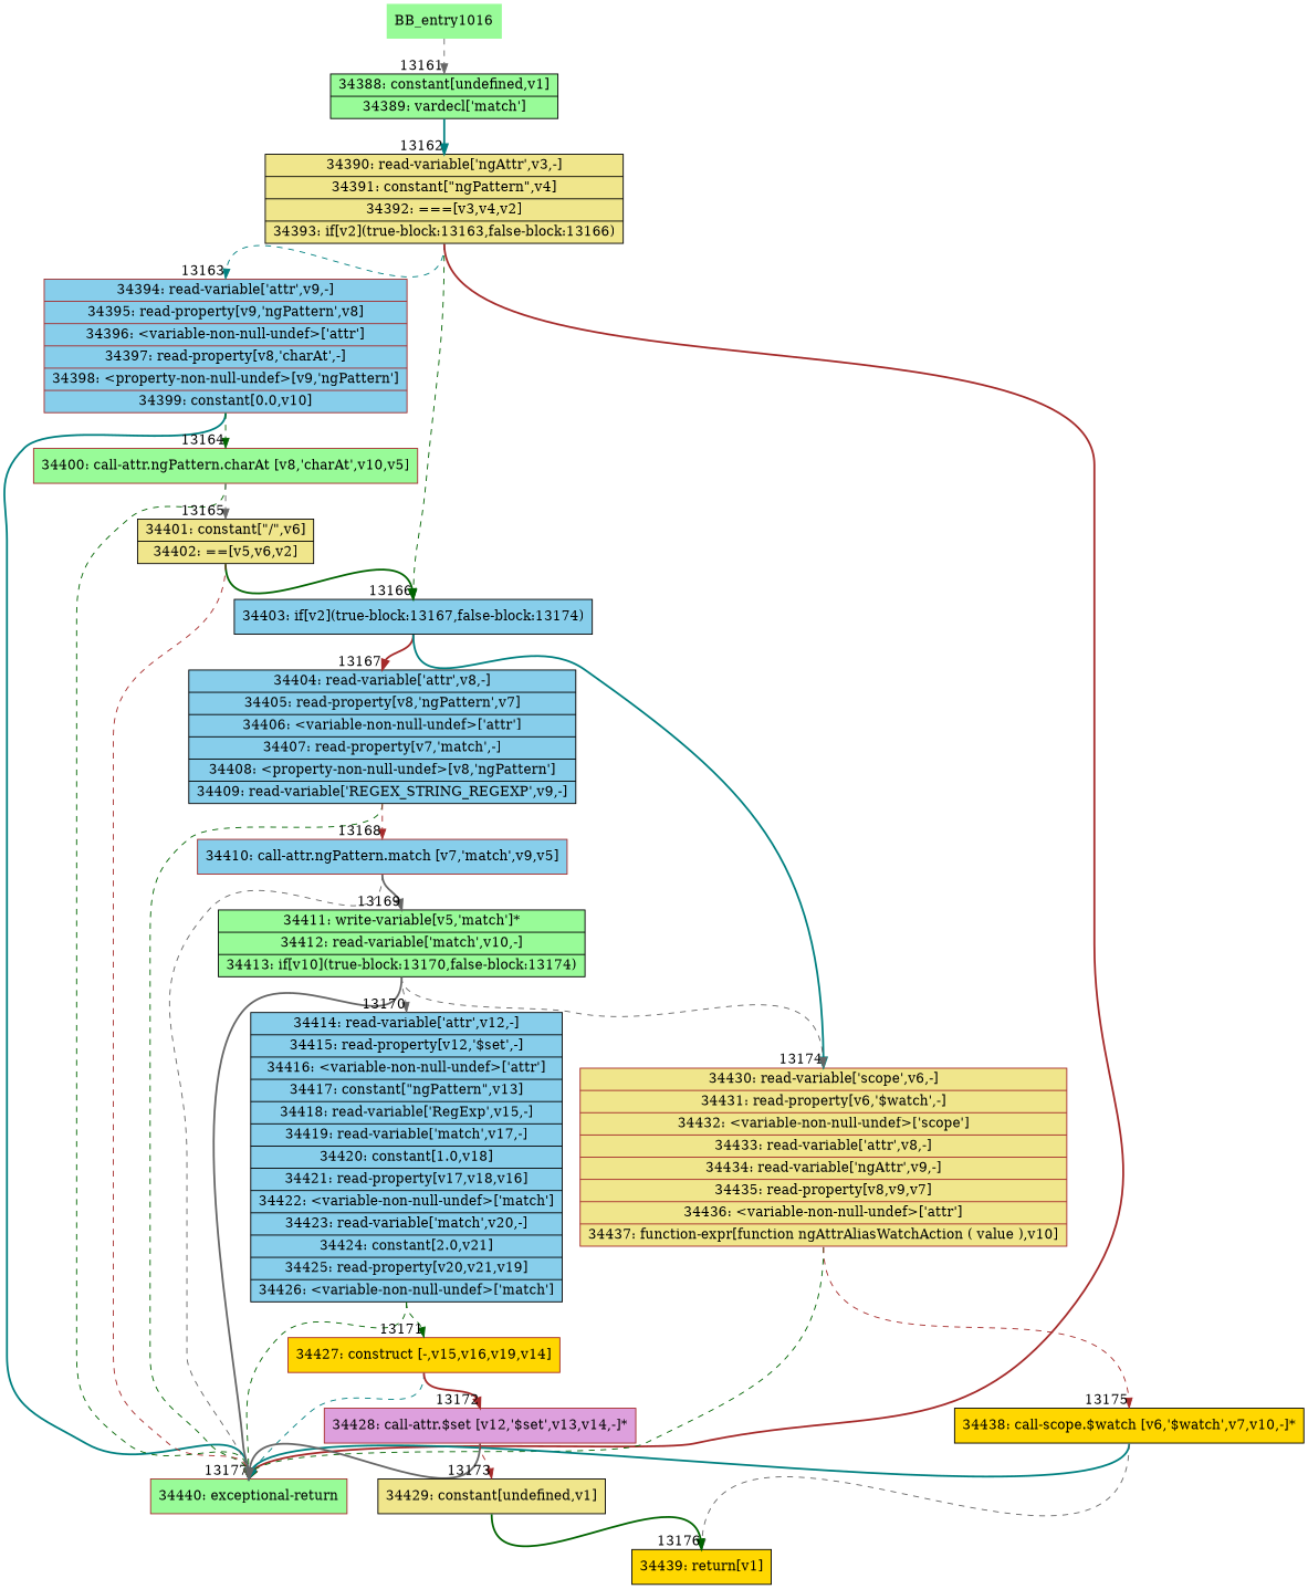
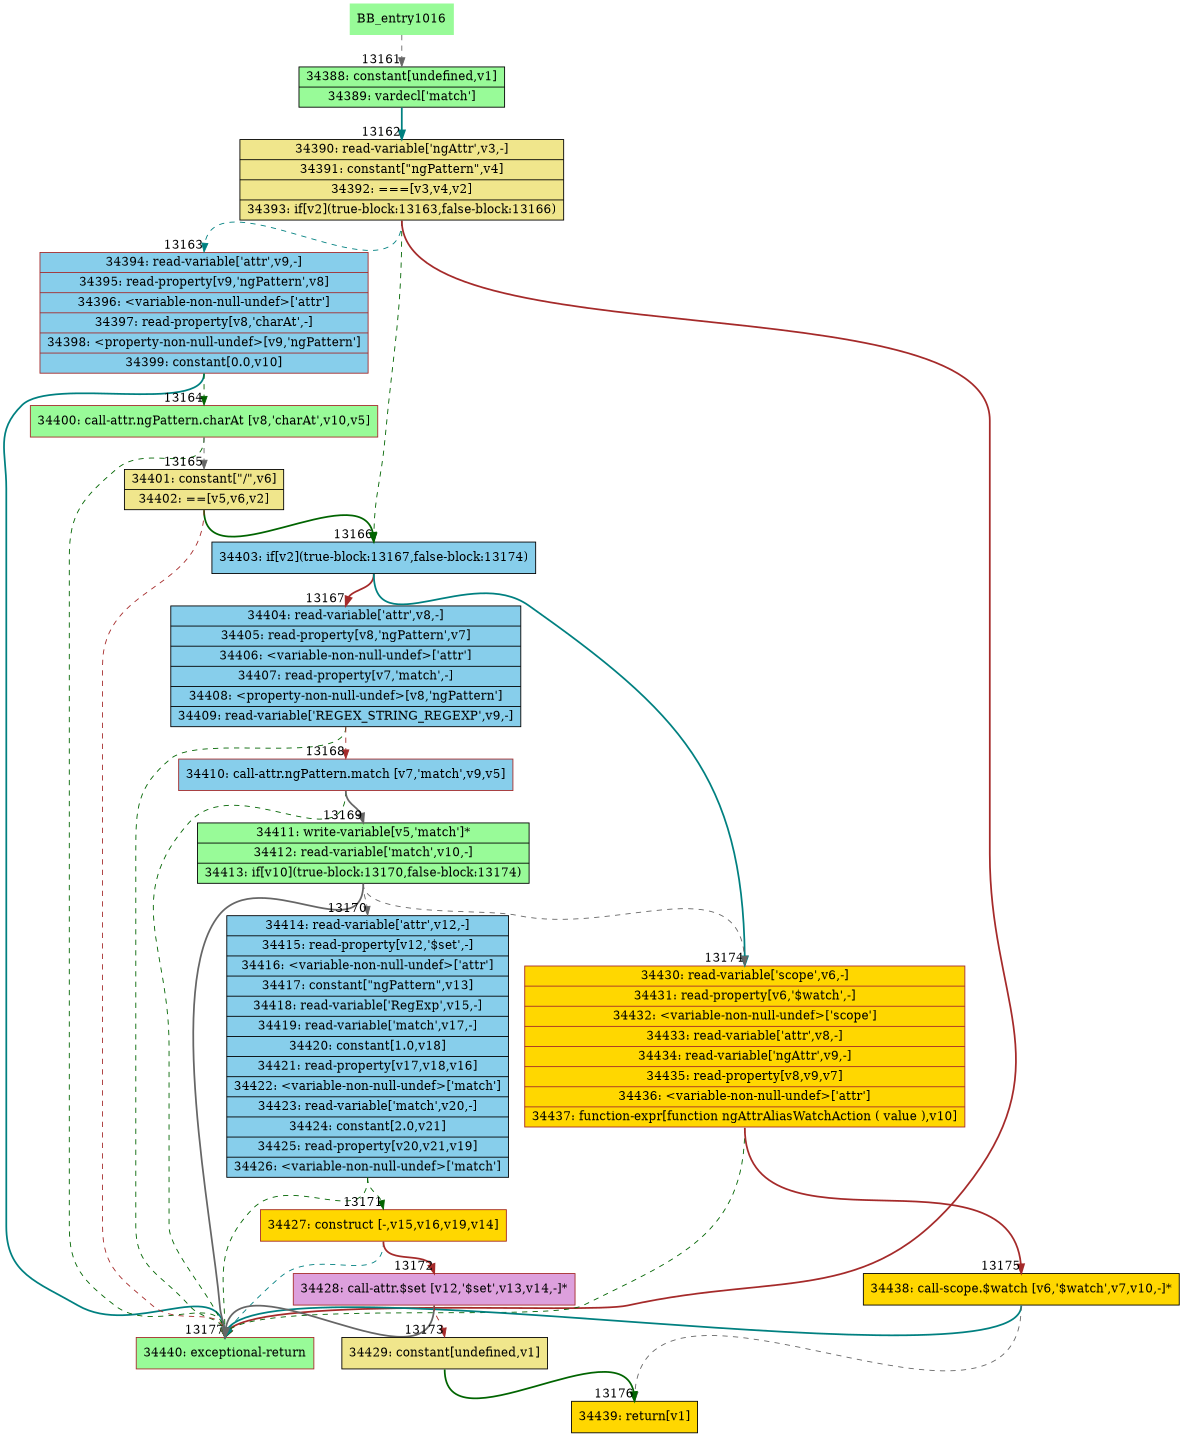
  digraph {
    rankdir=TD
    node [color=black fillcolor=palegreen shape=record style=filled]
    edge [color=gray40 headport=n style=dashed tailport=s]
    BB_entry1016 [color=brown shape=none]
    n2 [label="{34388: constant[undefined,v1]|34389: vardecl['match']}"]
    n3 [fillcolor=khaki label="{34390: read-variable['ngAttr',v3,-]|34391: constant[\"ngPattern\",v4]|34392: ===[v3,v4,v2]|34393: if[v2](true-block:13163,false-block:13166)}"]
    n4 [fillcolor=skyblue label="{34403: if[v2](true-block:13167,false-block:13174)}"]
    n5 [color=brown fillcolor=skyblue label="{34394: read-variable['attr',v9,-]|34395: read-property[v9,'ngPattern',v8]|34396: \<variable-non-null-undef\>['attr']|34397: read-property[v8,'charAt',-]|34398: \<property-non-null-undef\>[v9,'ngPattern']|34399: constant[0.0,v10]}"]
    n6 [color=brown label="{34440: exceptional-return}"]
    n7 [fillcolor=skyblue label="{34404: read-variable['attr',v8,-]|34405: read-property[v8,'ngPattern',v7]|34406: \<variable-non-null-undef\>['attr']|34407: read-property[v7,'match',-]|34408: \<property-non-null-undef\>[v8,'ngPattern']|34409: read-variable['REGEX_STRING_REGEXP',v9,-]}"]
-   n8 [color=brown fillcolor=khaki label="{34430: read-variable['scope',v6,-]|34431: read-property[v6,'$watch',-]|34432: \<variable-non-null-undef\>['scope']|34433: read-variable['attr',v8,-]|34434: read-variable['ngAttr',v9,-]|34435: read-property[v8,v9,v7]|34436: \<variable-non-null-undef\>['attr']|34437: function-expr[function ngAttrAliasWatchAction ( value ),v10]}"]
+   n8 [color=brown fillcolor=gold label="{34430: read-variable['scope',v6,-]|34431: read-property[v6,'$watch',-]|34432: \<variable-non-null-undef\>['scope']|34433: read-variable['attr',v8,-]|34434: read-variable['ngAttr',v9,-]|34435: read-property[v8,v9,v7]|34436: \<variable-non-null-undef\>['attr']|34437: function-expr[function ngAttrAliasWatchAction ( value ),v10]}"]
    n9 [color=brown label="{34400: call-attr.ngPattern.charAt [v8,'charAt',v10,v5]}"]
    n10 [color=brown fillcolor=skyblue label="{34410: call-attr.ngPattern.match [v7,'match',v9,v5]}"]
    n11 [fillcolor=gold label="{34438: call-scope.$watch [v6,'$watch',v7,v10,-]*}"]
    n12 [fillcolor=khaki label="{34401: constant[\"/\",v6]|34402: ==[v5,v6,v2]}"]
    n13 [label="{34411: write-variable[v5,'match']*|34412: read-variable['match',v10,-]|34413: if[v10](true-block:13170,false-block:13174)}"]
    n14 [fillcolor=gold label="{34439: return[v1]}"]
    n15 [fillcolor=skyblue label="{34414: read-variable['attr',v12,-]|34415: read-property[v12,'$set',-]|34416: \<variable-non-null-undef\>['attr']|34417: constant[\"ngPattern\",v13]|34418: read-variable['RegExp',v15,-]|34419: read-variable['match',v17,-]|34420: constant[1.0,v18]|34421: read-property[v17,v18,v16]|34422: \<variable-non-null-undef\>['match']|34423: read-variable['match',v20,-]|34424: constant[2.0,v21]|34425: read-property[v20,v21,v19]|34426: \<variable-non-null-undef\>['match']}"]
    n16 [color=brown fillcolor=gold label="{34427: construct [-,v15,v16,v19,v14]}"]
    n17 [color=brown fillcolor=plum label="{34428: call-attr.$set [v12,'$set',v13,v14,-]*}"]
    n18 [fillcolor=khaki label="{34429: constant[undefined,v1]}"]
    BB_entry1016 -> n2 [headlabel="    13161"]
    n2 -> n3 [color=teal headlabel="      13162" style=bold]
    n3 -> n4 [color=darkgreen headlabel="      13166"]
    n3 -> n5 [color=teal headlabel="      13163"]
    n3 -> n6 [color=brown headlabel="      13177" style=bold]
    n4 -> n7 [color=brown headlabel="      13167" style=bold]
    n4 -> n8 [color=teal headlabel="      13174" style=bold]
    n5 -> n6 [color=teal style=bold]
    n5 -> n9 [color=darkgreen headlabel="      13164"]
    n7 -> n6 [color=darkgreen]
    n7 -> n10 [color=brown headlabel="      13168"]
    n8 -> n6 [color=darkgreen]
-   n8 -> n11 [color=brown headlabel="      13175"]
+   n8 -> n11 [color=brown headlabel="      13175" style=bold]
    n9 -> n6 [color=darkgreen]
    n9 -> n12 [headlabel="      13165"]
-   n10 -> n6
+   n10 -> n6 [color=darkgreen]
    n10 -> n13 [headlabel="      13169" style=bold]
    n11 -> n6 [color=teal style=bold]
    n11 -> n14
    n12 -> n4 [color=darkgreen style=bold]
    n12 -> n6 [color=brown]
    n13 -> n6 [style=bold]
    n13 -> n8
    n13 -> n15 [headlabel="      13170"]
    n15 -> n6 [color=darkgreen]
    n15 -> n16 [color=darkgreen headlabel="      13171"]
    n16 -> n6 [color=teal]
    n16 -> n17 [color=brown headlabel="      13172" style=bold]
    n17 -> n6 [style=bold]
    n17 -> n18 [color=brown headlabel="      13173"]
    n18 -> n14 [color=darkgreen headlabel="      13176" style=bold]
  }
